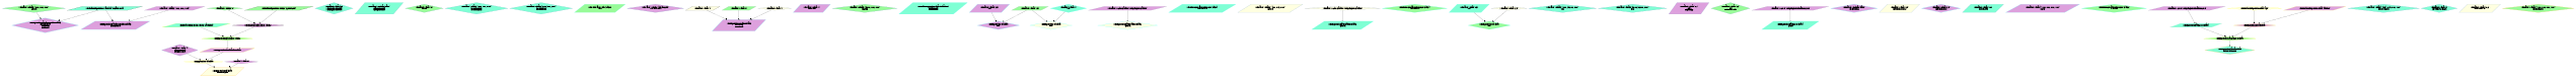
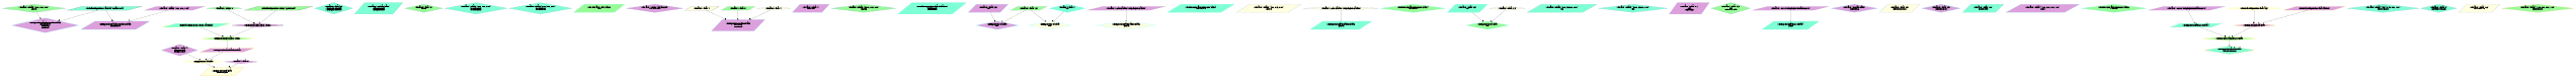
  digraph {
    node [color=cyan fillcolor=plum shape=diamond style=filled]
    edge [arrowhead=tee headlabel=0]
    n1 [label="VFXExpressionTransformPosition Float3\nBox_center_a\nPosition_a\nPosition_a"]
    n2 [fillcolor=aquamarine label="VFXBuiltInExpression Matrix4x4 (LocalToWorld)" shape=parallelogram color=""]
    n3 [label="VFXExpressionTransformPosition Float3\nBox_center_a" shape=parallelogram]
    n4 [color=steelblue fillcolor=palegreen label="VFXValue`1 Float3 ((0.00, 0.00, 0.00))\nColor_b"]
    n5 [color=steelblue label="VFXValue`1 Float (4)\nRatePerUnit_a\nRatePerUnit_a"]
    n6 [color=yellow fillcolor=lightyellow label="VFXExpressionMul Float"]
    n7 [color=orange fillcolor=lightyellow label="VFXExpressionAdd Float\n_DissolveScale" shape=parallelogram]
    n8 [color=steelblue fillcolor=aquamarine label="VFXValue`1 Float (50)\nVelocityThreshold_a\nVelocityThreshold_a"]
    n9 [color=steelblue fillcolor=aquamarine label="VFXValue`1 Boolean (False)\nClampToOne_a\nClampToOne_a" shape=parallelogram]
    n10 [color=steelblue fillcolor=palegreen label="VFXValue`1 Float (10)\nRate_a"]
    n11 [color=steelblue fillcolor=aquamarine label="VFXValue`1 Float3 ((0.00, 1.00, 0.00))\nbounds_center\nbounds_center"]
    n12 [color=steelblue fillcolor=aquamarine label="VFXValue`1 Float3 ((2.00, 3.00, 2.00))\nbounds_size\nbounds_size"]
    n13 [fillcolor=palegreen label="VFXMeshValue Mesh (34538)\nmesh" shape=parallelogram]
    n14 [color=steelblue label="VFXValue`1 Uint32 (4294967295)\nsubMeshMask"]
    n15 [label="VFXExpressionCombine Float3\nBox_size_a\nBox_size_a" shape=parallelogram]
    n16 [fillcolor=lightyellow label="VFXValue`1 Float (1)" shape=parallelogram color=""]
    n17 [color=lightslategray fillcolor=palegreen label="VFXValue`1 Float (0)" shape=parallelogram]
    n18 [color=lightslategray fillcolor=lightyellow label="VFXValue`1 Float (1)"]
    n19 [label="VFXValue`1 Float (1)\nLifetime_b" shape=parallelogram]
    n20 [color=steelblue fillcolor=palegreen label="VFXValue`1 Float3 ((90.00, 0.00, 0.00))\nAngle_c"]
    n21 [fillcolor=aquamarine label="VFXBuiltInExpression Float (DeltaTime)\ndeltaTime_a\ndeltaTime_a" shape=parallelogram]
    n22 [label="VFXValue`1 Float (2,5)\nA_a" shape=parallelogram]
    n23 [label="VFXExpressionMul Float\nB_a"]
    n24 [color=lightslategray fillcolor=palegreen label="VFXValue`1 Float (1,5)" shape=parallelogram]
    n25 [fillcolor=lightyellow label="VFXExpressionMul Float\nB_a"]
    n26 [fillcolor=lightyellow label="VFXExpressionBakeGradient Float2\nColor_c"]
    n27 [color=lightslategray label="VFXValue`1 ColorGradient (UnityEngine.Gradient)" shape=parallelogram]
    n28 [fillcolor=aquamarine label="VFXTexture2DValue Texture2D (34534)\nmainTexture" shape=parallelogram]
    n29 [fillcolor=aquamarine label="VFXValue`1 Float (1)\nA_a"]
    n30 [color=steelblue fillcolor=lightyellow label="VFXValue`1 Float3 ((4.00, 0.13, 0.00))\nColor_b" shape=parallelogram]
    n31 [fillcolor=aquamarine label="VFXExpressionBakeGradient Float2\nColor_c" shape=parallelogram]
    n32 [color=lightslategray fillcolor=lightyellow label="VFXValue`1 ColorGradient (UnityEngine.Gradient)"]
    n33 [fillcolor=palegreen label="VFXTexture2DValue Texture2D (34534)\nmainTexture"]
    n34 [color=lightslategray label="VFXValue`1 Float3 ((0.00, 0.00, -1.05))" shape=parallelogram]
    n35 [fillcolor=aquamarine label="VFXValue`1 Float (0,5)\nA_b" shape=parallelogram]
    n36 [fillcolor=palegreen label="VFXExpressionMul Float\nB_b"]
    n37 [color=lightslategray fillcolor=lightyellow label="VFXValue`1 Float (2,5)"]
-   n38 [color=steelblue fillcolor=aquamarine label="VFXValue`1 Float3 ((0.00, -360.00, 0.00))\nA_c"]
+   n38 [color=steelblue fillcolor=aquamarine label="VFXValue`1 Float3 ((0.00, -360.00, 0.00))\nA_c" shape=parallelogram]
    n39 [color=steelblue fillcolor=aquamarine label="VFXValue`1 Float3 ((30.00, 360.00, 0.00))\nB_c"]
    n40 [color=steelblue label="VFXValue`1 Float (0,1)\nA_a\n_AlphaClip" shape=parallelogram]
    n41 [color=steelblue fillcolor=palegreen label="VFXValue`1 Float (0,3)\nB_a\n_DissolveWidth"]
    n42 [fillcolor=aquamarine label="VFXExpressionBakeCurve Float4\nSize_b" shape=parallelogram]
    n43 [color=lightslategray label="VFXValue`1 Curve (UnityEngine.AnimationCurve)" shape=parallelogram]
    n44 [label="VFXValue`1 Boolean (False)\n_IsGlitching"]
    n45 [color=steelblue fillcolor=lightyellow label="VFXValue`1 Float (0,5)\n_GlitchAmount02" shape=parallelogram]
    n46 [label="VFXValue`1 Float (0,5)\n_GlitchAmount"]
    n47 [color=steelblue fillcolor=aquamarine label="VFXValue`1 Float (100)\n_NoiseScale" shape=parallelogram]
    n48 [label="VFXValue`1 Float4 ((1.00, 0.00, 0.00, 1.00))\n_Color" shape=parallelogram]
    n49 [fillcolor=palegreen label="VFXTexture2DValue Texture2D (34536)\n_MainTex"]
    n50 [color=orange fillcolor=aquamarine label="VFXExpressionSaturate Float\n_DissolveAmount"]
    n51 [color=yellow fillcolor=palegreen label="VFXExpressionSampleCurve Float"]
    n52 [color=lightgray fillcolor=aquamarine label="VFXExpressionBakeCurve Float4" shape=parallelogram]
    n53 [color=lightslategray label="VFXValue`1 Curve (UnityEngine.AnimationCurve)" shape=parallelogram]
    n54 [color=yellow label="VFXExpressionDivide Float"]
    n55 [color=yellow fillcolor=lightyellow label="VFXAttributeExpression Float (age)"]
    n56 [color=yellow label="VFXAttributeExpression Float (lifetime)" shape=parallelogram]
    n57 [color=steelblue fillcolor=aquamarine label="VFXValue`1 Float4 ((5.34, 0.15, 0.00, 1.00))\n_DissolveColor"]
    n58 [color=lightslategray label="VFXValue`1 Float (8)"]
    n59 [color=yellow label="VFXExpressionFixedRandom Float" shape=parallelogram]
    n60 [color=yellow fillcolor=palegreen label="VFXExpressionBitwiseXor Uint32"]
    n61 [color=yellow fillcolor=aquamarine label="VFXAttributeExpression Uint32 (particleId)" shape=parallelogram]
    n62 [label="VFXExpressionBitwiseXor Uint32" color=""]
    n63 [color=lightslategray fillcolor=palegreen label="VFXValue`1 Uint32 (0)"]
    n64 [fillcolor=palegreen label="VFXBuiltInExpression Uint32 (SystemSeed)" shape=parallelogram color=""]
    n65 [color=steelblue fillcolor=aquamarine label="VFXValue`1 Float (2)\n_GradientStrength"]
    n66 [color=steelblue fillcolor=lightyellow label="VFXValue`1 Float (-0,6)\n_FresnelPower" shape=parallelogram]
    n67 [color=orange fillcolor=palegreen label="VFXValue`1 Float4 ((1.00, 0.00, 0.00, 1.00))\n_FresnelColor"]
    n2 -> n1 [arrowhead=odot]
    n2 -> n3 [arrowhead=dot]
    n4 -> n1 [headlabel=1]
    n5 -> n6 [headlabel=1]
    n6 -> n7 [headlabel=1]
    n16 -> n15 [arrowhead=dot]
    n17 -> n15 [headlabel=1]
    n18 -> n15 [arrowhead=dot headlabel=2]
    n22 -> n23 [arrowhead=dot]
    n24 -> n23 [arrowhead=odot headlabel=1]
    n24 -> n25 [arrowhead=odot headlabel=1]
    n27 -> n26 [headlabel=""]
    n29 -> n25 [arrowhead=odot]
    n32 -> n31 [arrowhead=odot headlabel=""]
    n34 -> n3 [arrowhead=odot headlabel=1]
    n35 -> n36 [arrowhead=odot]
    n37 -> n36 [arrowhead=dot headlabel=1]
    n43 -> n42 [arrowhead=odot headlabel=""]
    n51 -> n50 [arrowhead=dot headlabel=""]
    n52 -> n51
    n53 -> n52 [arrowhead=dot headlabel=""]
    n54 -> n51 [headlabel=1]
    n55 -> n54
    n56 -> n54 [arrowhead=odot headlabel=1]
    n58 -> n7
    n59 -> n6
    n60 -> n59 [headlabel=""]
    n61 -> n60 [arrowhead=odot]
    n62 -> n60 [arrowhead=dot headlabel=1]
    n63 -> n62
    n64 -> n62 [headlabel=1]
  }
